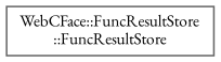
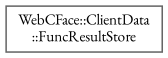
  digraph {
    rankdir=TB
    fontname="EB Garamond"
-   n1 [color=grey40 fillcolor=white fontname="EB Garamond" fontsize=10 height=0.2 label="WebCFace::FuncResultStore\l::FuncResultStore" shape=box style=filled width=0.4]
+   n1 [color=grey40 fillcolor=white fontname="EB Garamond" fontsize=10 height=0.2 label="WebCFace::ClientData\l::FuncResultStore" shape=box style=filled width=0.4]
  }
